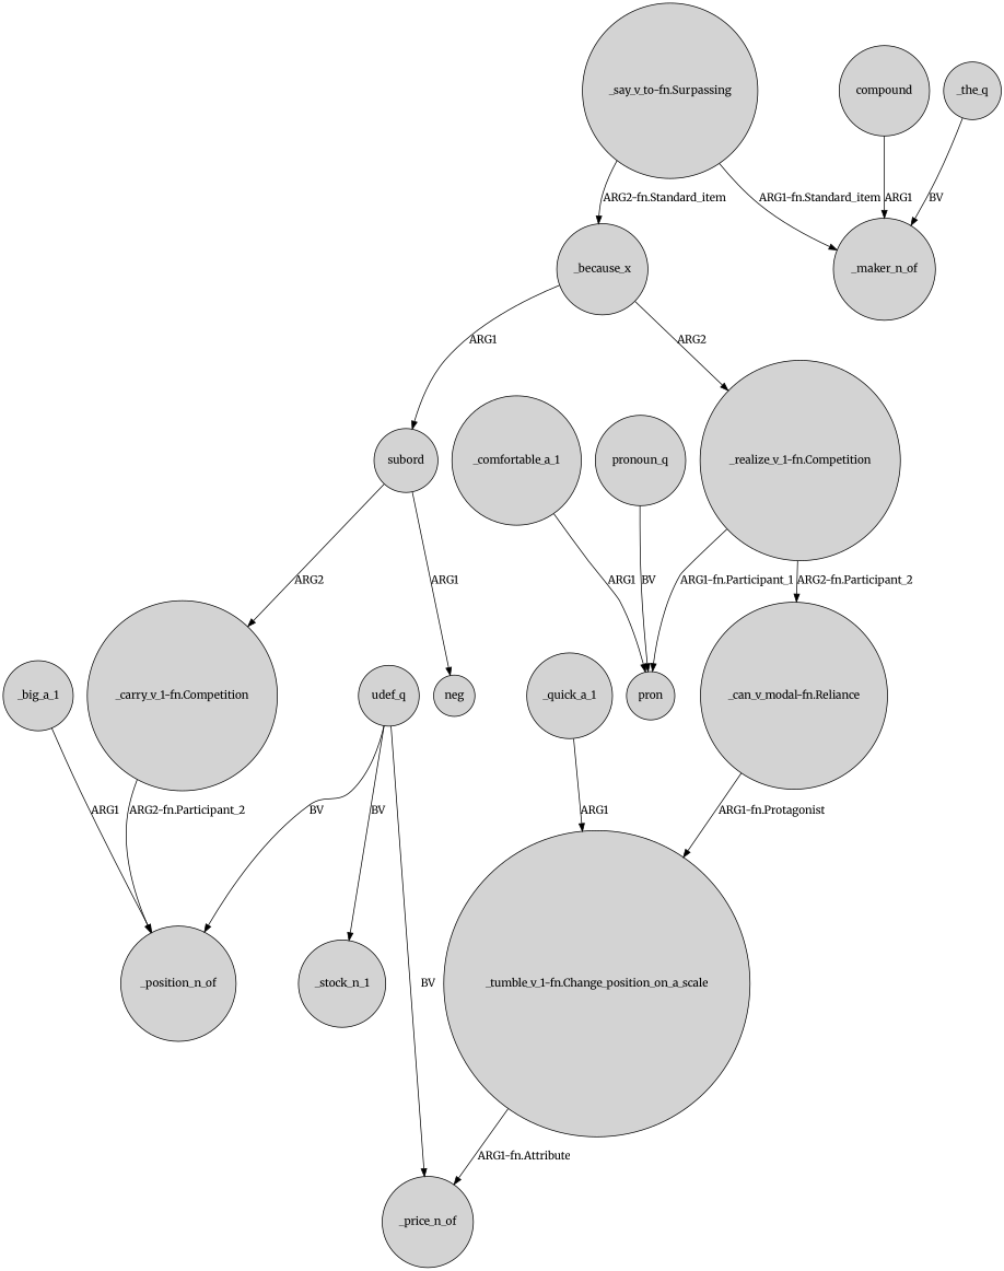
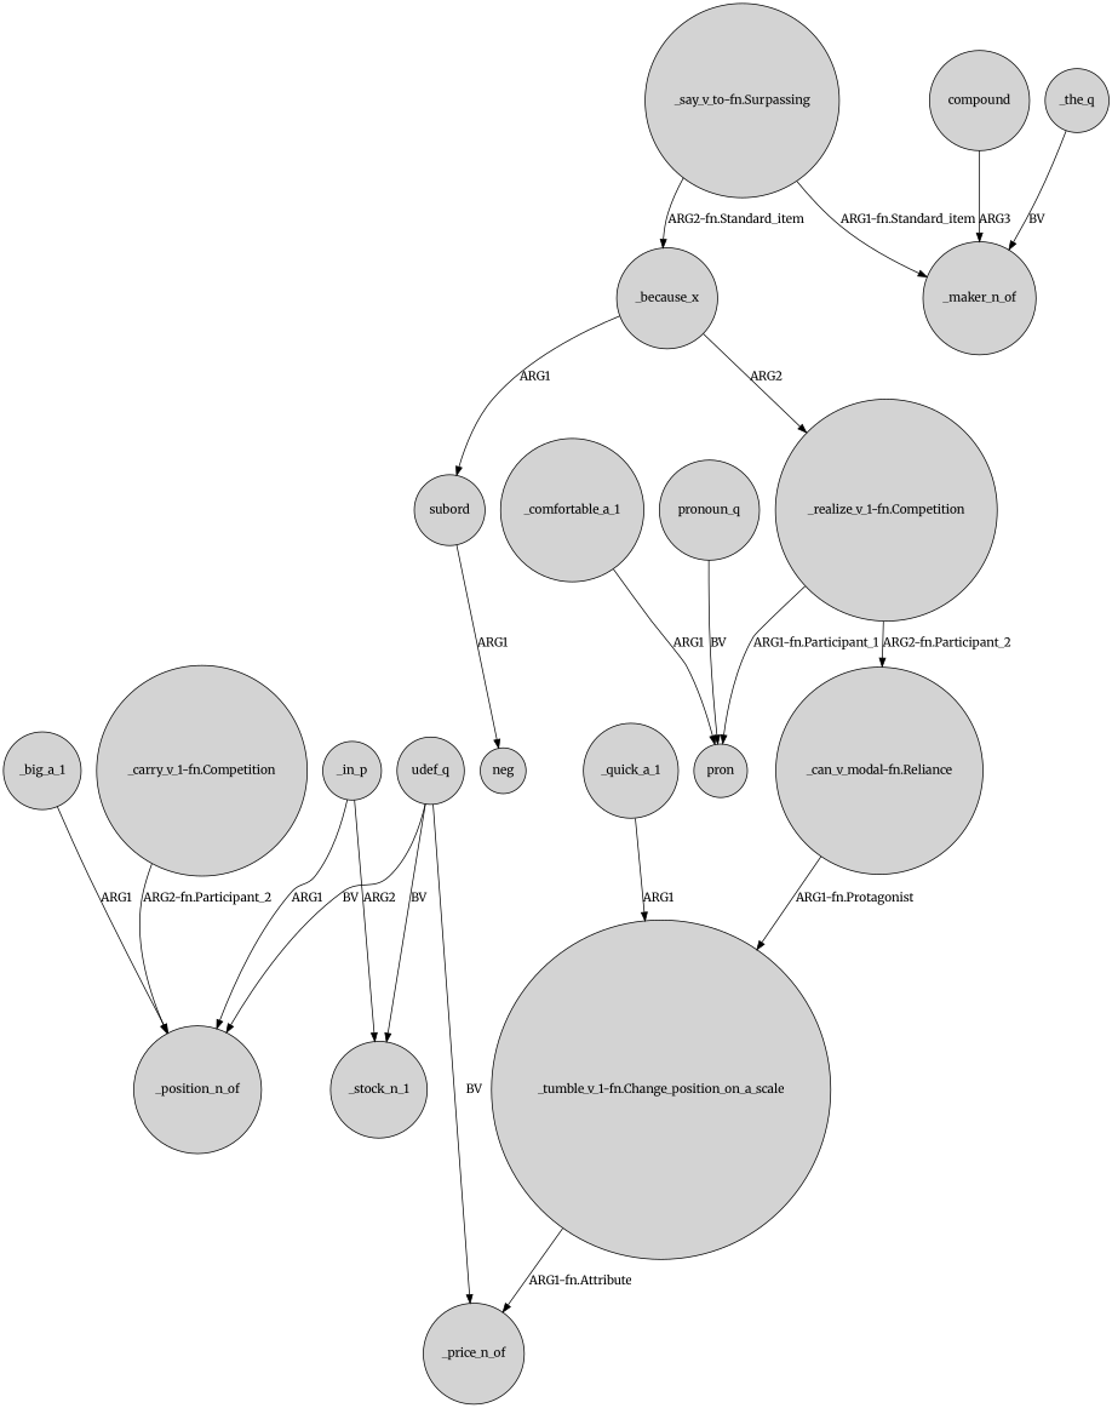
  digraph {
    fontname=Merriweather
    node [fontname=Merriweather shape=circle style=filled]
    edge [fontname=Merriweather]
    udef_q
    _position_n_of
    _price_n_of
    _stock_n_1
    "_say_v_to-fn.Surpassing"
    _maker_n_of
    _because_x
    "_realize_v_1-fn.Competition"
    subord
    _big_a_1
    compound
    "_carry_v_1-fn.Competition"
    _comfortable_a_1
    pron
    "_tumble_v_1-fn.Change_position_on_a_scale"
    pronoun_q
    "_can_v_modal-fn.Reliance"
+   _in_p
    neg
    _quick_a_1
    _the_q
    udef_q -> _position_n_of [label=BV]
    udef_q -> _price_n_of [label=BV]
    udef_q -> _stock_n_1 [label=BV]
    "_say_v_to-fn.Surpassing" -> _maker_n_of [label="ARG1-fn.Standard_item"]
    "_say_v_to-fn.Surpassing" -> _because_x [label="ARG2-fn.Standard_item"]
    _because_x -> "_realize_v_1-fn.Competition" [label=ARG2]
    _because_x -> subord [label=ARG1]
    "_realize_v_1-fn.Competition" -> pron [label="ARG1-fn.Participant_1"]
    "_realize_v_1-fn.Competition" -> "_can_v_modal-fn.Reliance" [label="ARG2-fn.Participant_2"]
-   subord -> "_carry_v_1-fn.Competition" [label=ARG2]
    subord -> neg [label=ARG1]
    _big_a_1 -> _position_n_of [label=ARG1]
-   compound -> _maker_n_of [label=ARG1]
+   compound -> _maker_n_of [label=ARG3]
    "_carry_v_1-fn.Competition" -> _position_n_of [label="ARG2-fn.Participant_2"]
    _comfortable_a_1 -> pron [label=ARG1]
    "_tumble_v_1-fn.Change_position_on_a_scale" -> _price_n_of [label="ARG1-fn.Attribute"]
    pronoun_q -> pron [label=BV]
    "_can_v_modal-fn.Reliance" -> "_tumble_v_1-fn.Change_position_on_a_scale" [label="ARG1-fn.Protagonist"]
+   _in_p -> _position_n_of [label=ARG1]
+   _in_p -> _stock_n_1 [label=ARG2]
    _quick_a_1 -> "_tumble_v_1-fn.Change_position_on_a_scale" [label=ARG1]
    _the_q -> _maker_n_of [label=BV]
  }
